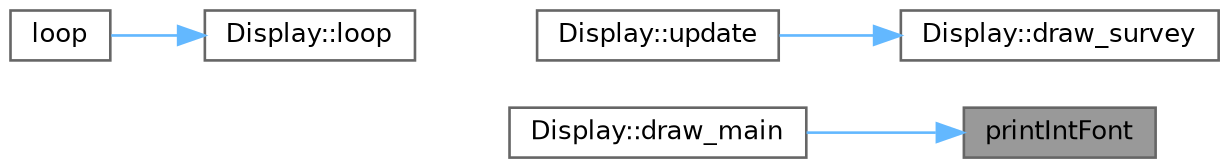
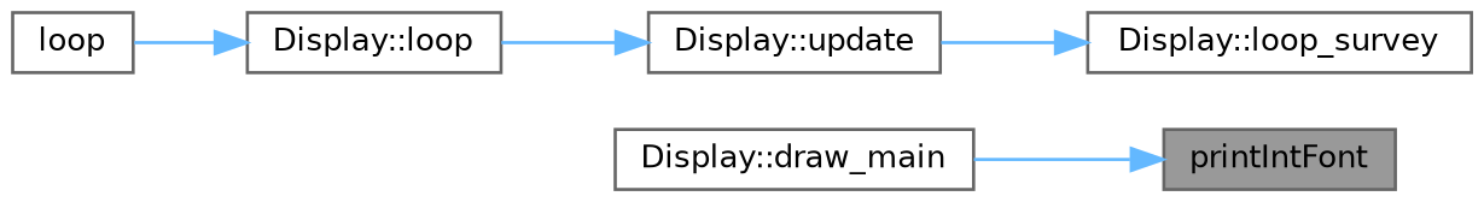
  digraph {
    rankdir=RL
    node [color=grey40 fillcolor=white fontname=Helvetica fontsize=10 shape=box style=filled]
    edge [color=steelblue1 dir=back fontname=Helvetica fontsize=10 labelfontname=Helvetica labelfontsize=10 style=solid]
    n1 [color=gray40 fillcolor=grey60 fontcolor=black height=0.2 label=printIntFont width=0.4]
    n2 [height=0.2 label="Display::draw_main" width=0.4]
-   n3 [height=0.2 label="Display::draw_survey" width=0.4]
+   n3 [height=0.2 label="Display::loop_survey" width=0.4]
    n4 [height=0.2 label="Display::update" width=0.4]
    n5 [height=0.2 label="Display::loop" width=0.4]
    n6 [height=0.2 label=loop width=0.4]
    n1 -> n2
    n3 -> n4
+   n4 -> n5
    n5 -> n6
  }
